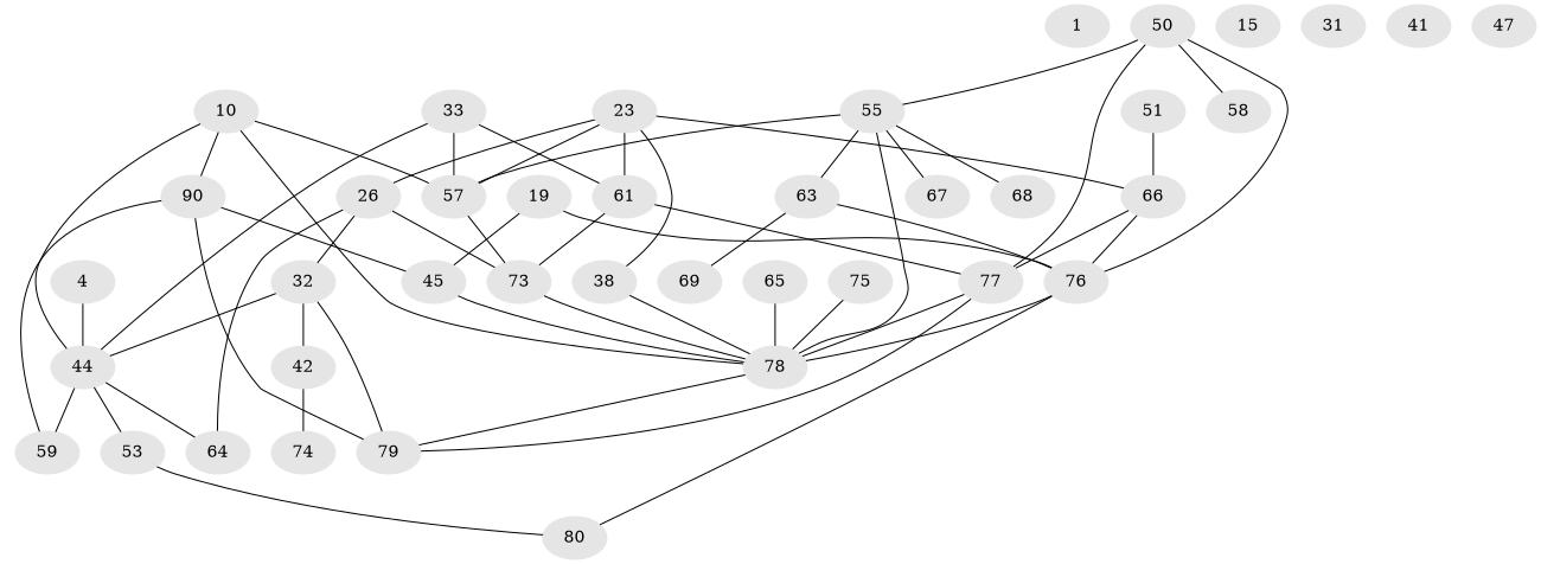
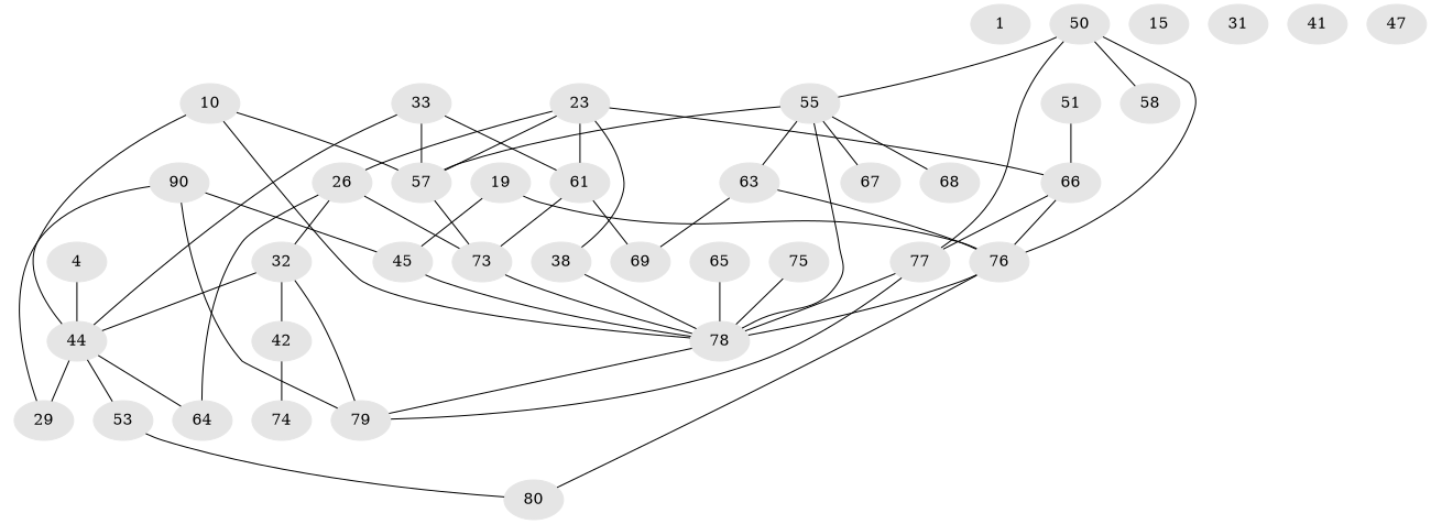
  graph {
    node [color=gray90 style=filled]
    1
    44 [super="+9"]
    64
-   59 [super="+28"]
+   59 [super="+28" label=29]
    53
    4
    n7 [label=90 super="+30"]
    45
    79 [super="+24+54"]
    10
    57 [super="+13+56"]
    78 [super="+43+71"]
    73 [super="+7+36+49+39"]
    15
    19
    76
    80
    23 [super="+22"]
    26 [super="+3+11"]
    38
    61 [super="+5"]
    66
    32 [super="+2"]
    77 [super="+70+72"]
    n25 [label=42]
    31
    74
    33 [super="+20"]
    41
    63 [super="+27+62"]
    69
    47 [super="+16+46"]
    50 [super="+18"]
    55 [super="+12+37"]
    58
    67
    68
    51
    65
    75
    44 -- 64
    44 -- 59 [weight=2]
    44 -- 53
    53 -- 80
    4 -- 44
    n7 -- 59
    n7 -- 45
    n7 -- 79
    45 -- 78 [weight=2]
    10 -- 44 [weight=2]
-   10 -- n7
    10 -- 57 [weight=2]
    10 -- 78
    57 -- 73
    78 -- 79
    73 -- 78
    19 -- 45
    19 -- 76
    76 -- 78 [weight=2]
    76 -- 80
    23 -- 57
    23 -- 26 [weight=2]
    23 -- 38
    23 -- 61 [weight=2]
    23 -- 66
    26 -- 64
    26 -- 73
    26 -- 32
    38 -- 78
    61 -- 73
-   61 -- 77
+   61 -- 69
    66 -- 76
    66 -- 77
    32 -- 44
    32 -- 79 [weight=2]
    32 -- n25
    77 -- 79
    77 -- 78
    n25 -- 74
    33 -- 44
    33 -- 57
    33 -- 61
    63 -- 76
    63 -- 69
    50 -- 76 [weight=2]
    50 -- 77 [weight=2]
    50 -- 55
    50 -- 58
    55 -- 57
    55 -- 78 [weight=2]
    55 -- 63
    55 -- 67
    55 -- 68
    51 -- 66
    65 -- 78
    75 -- 78
  }
